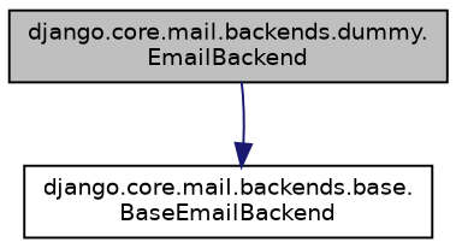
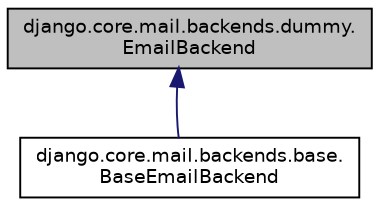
  digraph {
    node [color=black fontname=Helvetica fontsize=10 shape=record style=filled]
    n1 [fillcolor=grey75 fontcolor=black height=0.2 label="django.core.mail.backends.dummy.\lEmailBackend" width=0.4]
    n2 [fillcolor=white height=0.2 label="django.core.mail.backends.base.\lBaseEmailBackend" width=0.4]
-   n2 -> n1 [color=midnightblue dir=back fontname=Helvetica fontsize=10 labelfontname=Helvetica labelfontsize=10 style=solid]
+   n1 -> n2 [color=midnightblue dir=back fontname=Helvetica fontsize=10 labelfontname=Helvetica labelfontsize=10 style=solid]
  }
